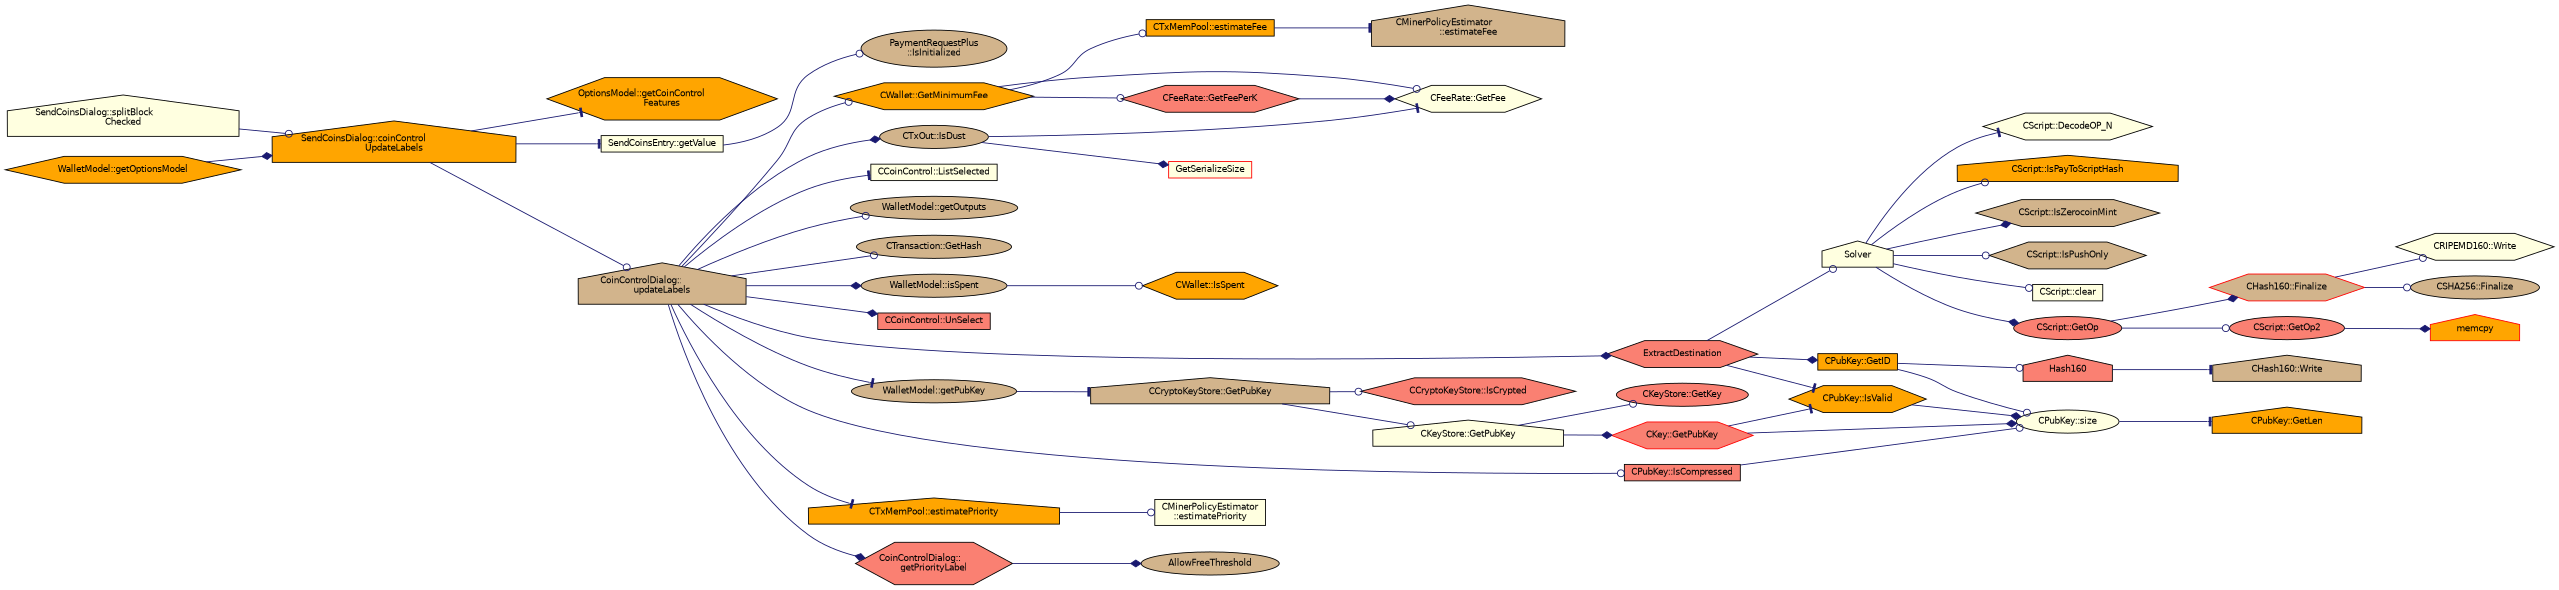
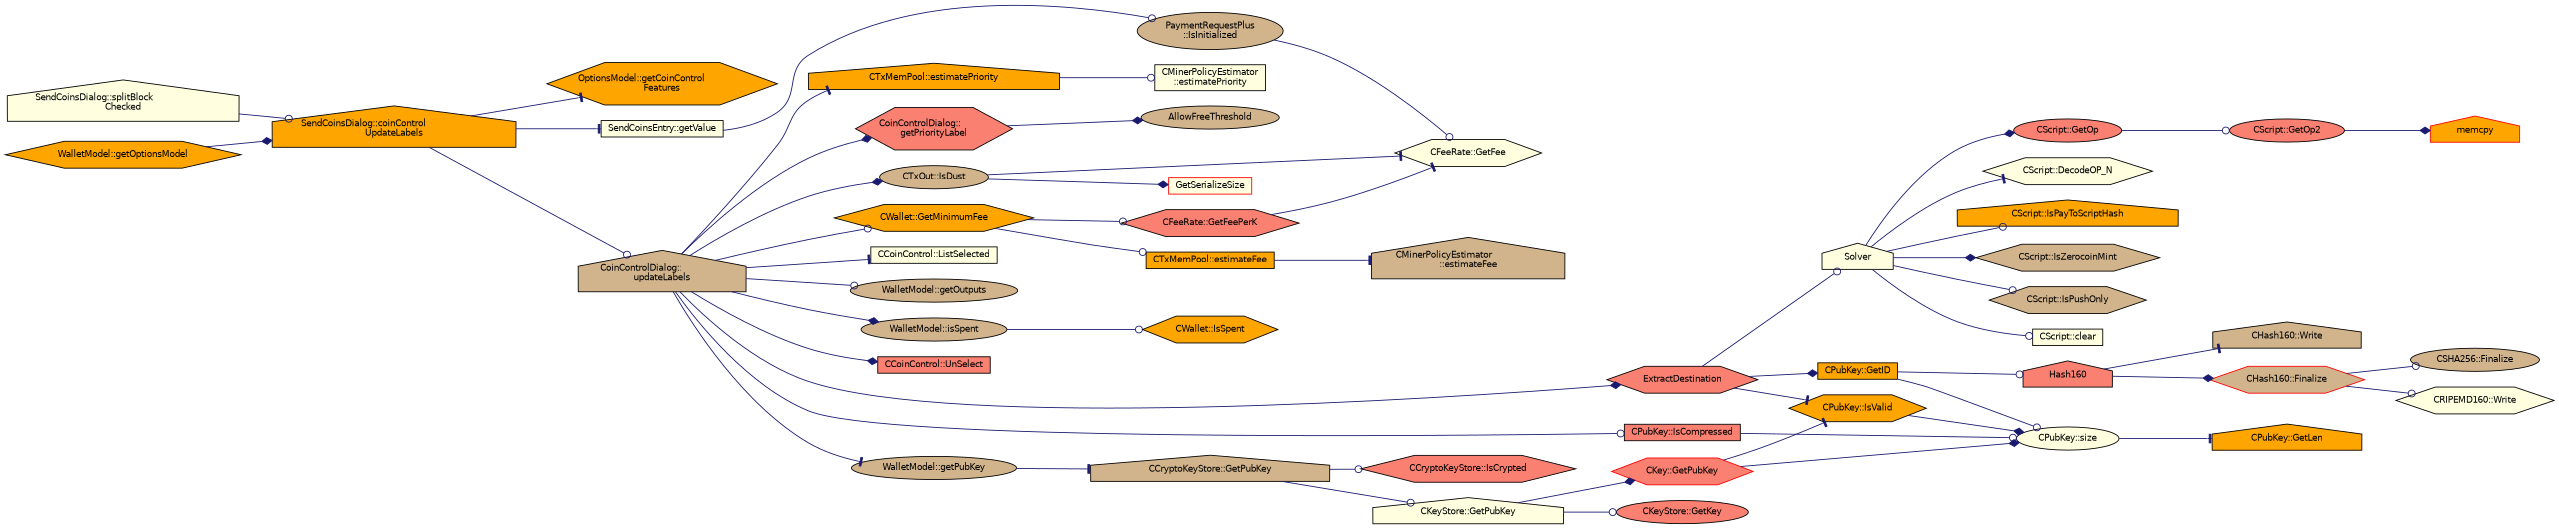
  digraph {
    rankdir=LR
    node [color=black fillcolor=tan fontname=Helvetica fontsize=10 shape=hexagon style=filled]
    edge [arrowhead=odot color=midnightblue fontname=Helvetica fontsize=10 labelfontname=Helvetica labelfontsize=10 style=solid]
    n1 [fillcolor=lightyellow fontcolor=black height=0.2 label="SendCoinsDialog::splitBlock\lChecked" shape=house width=0.4]
    n2 [fillcolor=orange height=0.2 label="SendCoinsDialog::coinControl\lUpdateLabels" shape=house width=0.4]
    n3 [fillcolor=orange height=0.2 label="OptionsModel::getCoinControl\lFeatures" width=0.4]
    n4 [fillcolor=lightyellow height=0.2 label="SendCoinsEntry::getValue" shape=box width=0.4]
    n5 [height=0.2 label="CoinControlDialog::\lupdateLabels" shape=house width=0.4]
    n6 [fillcolor=orange height=0.2 label="WalletModel::getOptionsModel" width=0.4]
    n7 [height=0.2 label="PaymentRequestPlus\l::IsInitialized" shape=ellipse width=0.4]
    n8 [height=0.2 label="CTxOut::IsDust" shape=ellipse width=0.4]
    n9 [fillcolor=lightyellow height=0.2 label="CCoinControl::ListSelected" shape=box width=0.4]
    n10 [height=0.2 label="WalletModel::getOutputs" shape=ellipse width=0.4]
-   n11 [height=0.2 label="CTransaction::GetHash" shape=ellipse width=0.4]
    n12 [height=0.2 label="WalletModel::isSpent" shape=ellipse width=0.4]
    n13 [fillcolor=salmon height=0.2 label="CCoinControl::UnSelect" shape=box width=0.4]
    n14 [fillcolor=salmon height=0.2 label=ExtractDestination width=0.4]
    n15 [height=0.2 label="WalletModel::getPubKey" shape=ellipse width=0.4]
    n16 [fillcolor=salmon height=0.2 label="CPubKey::IsCompressed" shape=box width=0.4]
    n17 [fillcolor=orange height=0.2 label="CTxMemPool::estimatePriority" shape=house width=0.4]
    n18 [fillcolor=salmon height=0.2 label="CoinControlDialog::\lgetPriorityLabel" width=0.4]
    n19 [fillcolor=orange height=0.2 label="CWallet::GetMinimumFee" width=0.4]
    n20 [color=red fillcolor=lightyellow height=0.2 label=GetSerializeSize shape=box width=0.4]
    n21 [fillcolor=lightyellow height=0.2 label="CFeeRate::GetFee" width=0.4]
    n22 [fillcolor=orange height=0.2 label="CWallet::IsSpent" width=0.4]
    n23 [fillcolor=lightyellow height=0.2 label=Solver shape=house width=0.4]
    n24 [fillcolor=orange height=0.2 label="CPubKey::IsValid" width=0.4]
    n25 [fillcolor=orange height=0.2 label="CPubKey::GetID" shape=box width=0.4]
    n26 [height=0.2 label="CCryptoKeyStore::GetPubKey" shape=house width=0.4]
    n27 [fillcolor=lightyellow height=0.2 label="CPubKey::size" shape=ellipse width=0.4]
    n28 [fillcolor=lightyellow height=0.2 label="CMinerPolicyEstimator\l::estimatePriority" shape=box width=0.4]
    n29 [height=0.2 label=AllowFreeThreshold shape=ellipse width=0.4]
    n30 [fillcolor=salmon height=0.2 label="CFeeRate::GetFeePerK" width=0.4]
    n31 [fillcolor=orange height=0.2 label="CTxMemPool::estimateFee" shape=box width=0.4]
    n32 [fillcolor=orange height=0.2 label="CScript::IsPayToScriptHash" shape=house width=0.4]
    n33 [height=0.2 label="CScript::IsZerocoinMint" width=0.4]
    n34 [height=0.2 label="CScript::IsPushOnly" width=0.4]
    n35 [fillcolor=lightyellow height=0.2 label="CScript::clear" shape=box width=0.4]
    n36 [fillcolor=salmon height=0.2 label="CScript::GetOp" shape=ellipse width=0.4]
    n37 [fillcolor=lightyellow height=0.2 label="CScript::DecodeOP_N" width=0.4]
    n38 [fillcolor=salmon height=0.2 label=Hash160 shape=house width=0.4]
    n39 [fillcolor=salmon height=0.2 label="CScript::GetOp2" shape=ellipse width=0.4]
    n40 [color=red fillcolor=orange height=0.2 label=memcpy shape=house width=0.4]
    n41 [fillcolor=orange height=0.2 label="CPubKey::GetLen" shape=house width=0.4]
    n42 [height=0.2 label="CHash160::Write" shape=house width=0.4]
    n43 [color=red height=0.2 label="CHash160::Finalize" width=0.4]
    n44 [height=0.2 label="CSHA256::Finalize" shape=ellipse width=0.4]
    n45 [fillcolor=lightyellow height=0.2 label="CRIPEMD160::Write" width=0.4]
    n46 [fillcolor=salmon height=0.2 label="CCryptoKeyStore::IsCrypted" width=0.4]
    n47 [fillcolor=lightyellow height=0.2 label="CKeyStore::GetPubKey" shape=house width=0.4]
    n48 [fillcolor=salmon height=0.2 label="CKeyStore::GetKey" shape=ellipse width=0.4]
    n49 [color=red fillcolor=salmon height=0.2 label="CKey::GetPubKey" width=0.4]
    n50 [height=0.2 label="CMinerPolicyEstimator\l::estimateFee" shape=house width=0.4]
    n1 -> n2
    n2 -> n3 [arrowhead=tee]
    n2 -> n4 [arrowhead=tee]
    n2 -> n5
    n4 -> n7
    n5 -> n8 [arrowhead=diamond]
    n5 -> n9 [arrowhead=tee]
    n5 -> n10
-   n5 -> n11
    n5 -> n12 [arrowhead=diamond]
    n5 -> n13 [arrowhead=diamond]
    n5 -> n14 [arrowhead=diamond]
    n5 -> n15 [arrowhead=tee]
    n5 -> n16
    n5 -> n17 [arrowhead=tee]
    n5 -> n18 [arrowhead=diamond]
    n5 -> n19
    n6 -> n2 [arrowhead=diamond]
    n8 -> n20 [arrowhead=diamond]
    n8 -> n21 [arrowhead=tee]
    n12 -> n22
    n14 -> n23
    n14 -> n24 [arrowhead=tee]
    n14 -> n25 [arrowhead=diamond]
    n15 -> n26 [arrowhead=tee]
    n16 -> n27
    n17 -> n28
    n18 -> n29 [arrowhead=diamond]
-   n19 -> n21
+   n7 -> n21
    n19 -> n30
    n19 -> n31
    n23 -> n32
    n23 -> n33 [arrowhead=diamond]
    n23 -> n34
    n23 -> n35
    n23 -> n36 [arrowhead=diamond]
    n23 -> n37 [arrowhead=tee]
    n24 -> n27 [arrowhead=diamond]
    n25 -> n27
    n25 -> n38
    n26 -> n46
    n26 -> n47
    n27 -> n41 [arrowhead=tee]
-   n30 -> n21 [arrowhead=diamond]
+   n30 -> n21 [arrowhead=tee]
    n31 -> n50 [arrowhead=tee]
    n36 -> n39
    n38 -> n42 [arrowhead=tee]
-   n36 -> n43 [arrowhead=diamond]
+   n38 -> n43 [arrowhead=diamond]
    n39 -> n40 [arrowhead=diamond]
    n43 -> n44
    n43 -> n45
    n47 -> n48
    n47 -> n49 [arrowhead=diamond]
    n49 -> n24 [arrowhead=tee]
    n49 -> n27 [arrowhead=diamond]
  }
